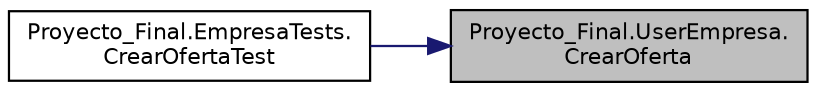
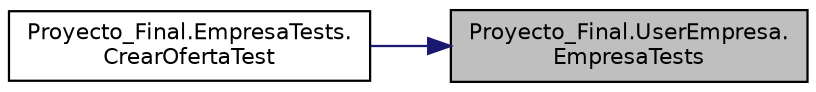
  digraph {
    rankdir=RL
    node [color=black fontname=Helvetica fontsize=10 shape=record style=filled]
-   n1 [fillcolor=grey75 fontcolor=black height=0.2 label="Proyecto_Final.UserEmpresa.\lCrearOferta" width=0.4]
+   n1 [fillcolor=grey75 fontcolor=black height=0.2 label="Proyecto_Final.UserEmpresa.\lEmpresaTests" width=0.4]
    n2 [fillcolor=white height=0.2 label="Proyecto_Final.EmpresaTests.\lCrearOfertaTest" width=0.4]
    n1 -> n2 [color=midnightblue dir=back fontname=Helvetica fontsize=10 labelfontname=Helvetica labelfontsize=10 style=solid]
  }
